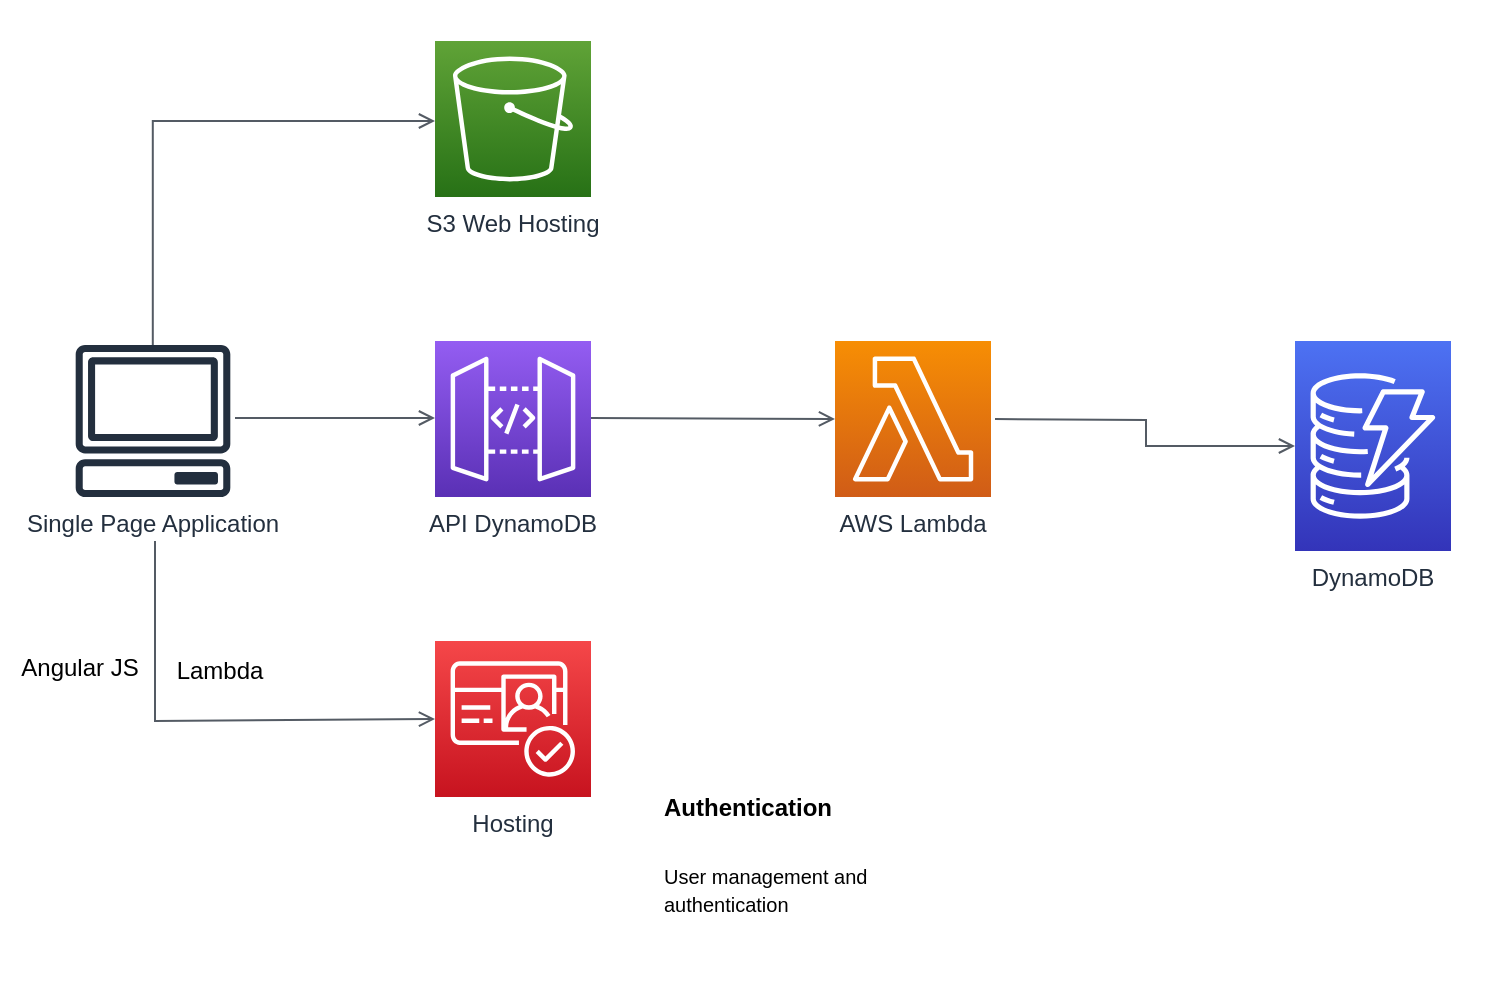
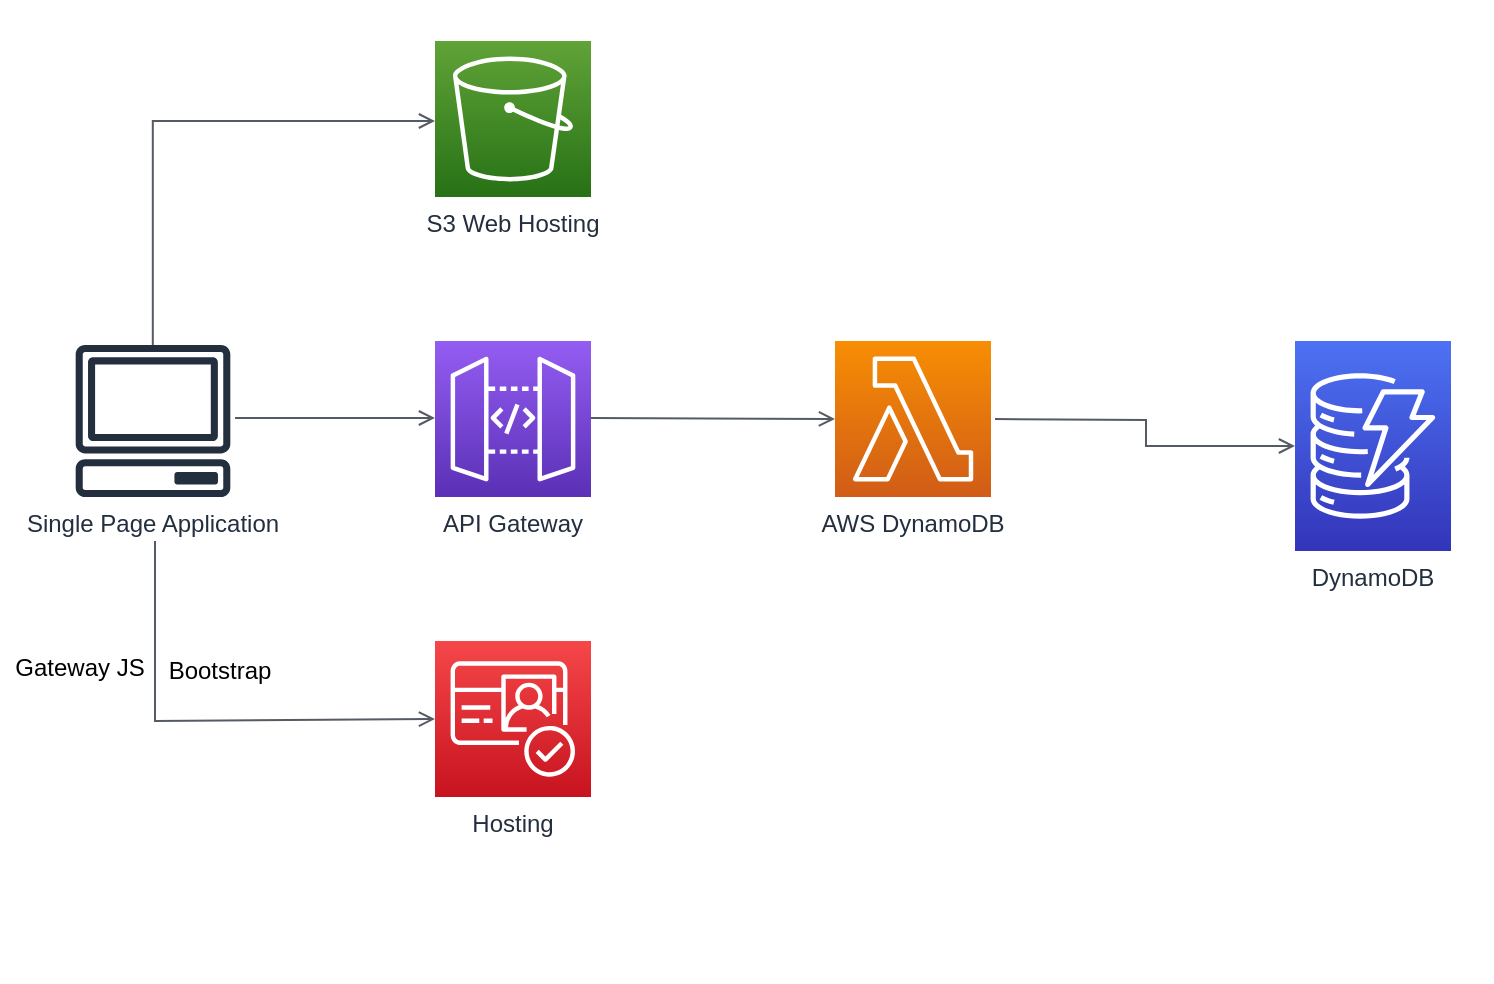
  <mxCell id="0" />
  <mxCell id="1" parent="0" />
  <mxCell id="2" value="S3 Web Hosting" style="sketch=0;points=[[0,0,0],[0.25,0,0],[0.5,0,0],[0.75,0,0],[1,0,0],[0,1,0],[0.25,1,0],[0.5,1,0],[0.75,1,0],[1,1,0],[0,0.25,0],[0,0.5,0],[0,0.75,0],[1,0.25,0],[1,0.5,0],[1,0.75,0]];outlineConnect=0;fontColor=#232F3E;gradientColor=#60A337;gradientDirection=north;fillColor=#277116;strokeColor=#ffffff;dashed=0;verticalLabelPosition=bottom;verticalAlign=top;align=center;html=1;fontSize=12;fontStyle=0;aspect=fixed;shape=mxgraph.aws4.resourceIcon;resIcon=mxgraph.aws4.s3;" vertex="1" parent="1"><mxGeometry x="217" y="20" width="78" height="78" as="geometry" /></mxCell>
- <mxCell id="3" value="API DynamoDB" style="sketch=0;points=[[0,0,0],[0.25,0,0],[0.5,0,0],[0.75,0,0],[1,0,0],[0,1,0],[0.25,1,0],[0.5,1,0],[0.75,1,0],[1,1,0],[0,0.25,0],[0,0.5,0],[0,0.75,0],[1,0.25,0],[1,0.5,0],[1,0.75,0]];outlineConnect=0;fontColor=#232F3E;gradientColor=#945DF2;gradientDirection=north;fillColor=#5A30B5;strokeColor=#ffffff;dashed=0;verticalLabelPosition=bottom;verticalAlign=top;align=center;html=1;fontSize=12;fontStyle=0;aspect=fixed;shape=mxgraph.aws4.resourceIcon;resIcon=mxgraph.aws4.api_gateway;" vertex="1" parent="1"><mxGeometry x="217" y="170" width="78" height="78" as="geometry" /></mxCell>
- <mxCell id="4" value="AWS Lambda" style="sketch=0;points=[[0,0,0],[0.25,0,0],[0.5,0,0],[0.75,0,0],[1,0,0],[0,1,0],[0.25,1,0],[0.5,1,0],[0.75,1,0],[1,1,0],[0,0.25,0],[0,0.5,0],[0,0.75,0],[1,0.25,0],[1,0.5,0],[1,0.75,0]];outlineConnect=0;fontColor=#232F3E;gradientColor=#F78E04;gradientDirection=north;fillColor=#D05C17;strokeColor=#ffffff;dashed=0;verticalLabelPosition=bottom;verticalAlign=top;align=center;html=1;fontSize=12;fontStyle=0;aspect=fixed;shape=mxgraph.aws4.resourceIcon;resIcon=mxgraph.aws4.lambda;" vertex="1" parent="1"><mxGeometry x="417" y="170" width="78" height="78" as="geometry" /></mxCell>
+ <mxCell id="3" value="API Gateway" style="sketch=0;points=[[0,0,0],[0.25,0,0],[0.5,0,0],[0.75,0,0],[1,0,0],[0,1,0],[0.25,1,0],[0.5,1,0],[0.75,1,0],[1,1,0],[0,0.25,0],[0,0.5,0],[0,0.75,0],[1,0.25,0],[1,0.5,0],[1,0.75,0]];outlineConnect=0;fontColor=#232F3E;gradientColor=#945DF2;gradientDirection=north;fillColor=#5A30B5;strokeColor=#ffffff;dashed=0;verticalLabelPosition=bottom;verticalAlign=top;align=center;html=1;fontSize=12;fontStyle=0;aspect=fixed;shape=mxgraph.aws4.resourceIcon;resIcon=mxgraph.aws4.api_gateway;" vertex="1" parent="1"><mxGeometry x="217" y="170" width="78" height="78" as="geometry" /></mxCell>
+ <mxCell id="4" value="AWS DynamoDB" style="sketch=0;points=[[0,0,0],[0.25,0,0],[0.5,0,0],[0.75,0,0],[1,0,0],[0,1,0],[0.25,1,0],[0.5,1,0],[0.75,1,0],[1,1,0],[0,0.25,0],[0,0.5,0],[0,0.75,0],[1,0.25,0],[1,0.5,0],[1,0.75,0]];outlineConnect=0;fontColor=#232F3E;gradientColor=#F78E04;gradientDirection=north;fillColor=#D05C17;strokeColor=#ffffff;dashed=0;verticalLabelPosition=bottom;verticalAlign=top;align=center;html=1;fontSize=12;fontStyle=0;aspect=fixed;shape=mxgraph.aws4.resourceIcon;resIcon=mxgraph.aws4.lambda;" vertex="1" parent="1"><mxGeometry x="417" y="170" width="78" height="78" as="geometry" /></mxCell>
  <mxCell id="5" value="DynamoDB" style="sketch=0;points=[[0,0,0],[0.25,0,0],[0.5,0,0],[0.75,0,0],[1,0,0],[0,1,0],[0.25,1,0],[0.5,1,0],[0.75,1,0],[1,1,0],[0,0.25,0],[0,0.5,0],[0,0.75,0],[1,0.25,0],[1,0.5,0],[1,0.75,0]];outlineConnect=0;fontColor=#232F3E;gradientColor=#4D72F3;gradientDirection=north;fillColor=#3334B9;strokeColor=#ffffff;dashed=0;verticalLabelPosition=bottom;verticalAlign=top;align=center;html=1;fontSize=12;fontStyle=0;aspect=fixed;shape=mxgraph.aws4.resourceIcon;resIcon=mxgraph.aws4.dynamodb;" vertex="1" parent="1"><mxGeometry x="647" y="170" width="78" height="105" as="geometry" /></mxCell>
  <mxCell id="6" value="Hosting" style="sketch=0;points=[[0,0,0],[0.25,0,0],[0.5,0,0],[0.75,0,0],[1,0,0],[0,1,0],[0.25,1,0],[0.5,1,0],[0.75,1,0],[1,1,0],[0,0.25,0],[0,0.5,0],[0,0.75,0],[1,0.25,0],[1,0.5,0],[1,0.75,0]];outlineConnect=0;fontColor=#232F3E;gradientColor=#F54749;gradientDirection=north;fillColor=#C7131F;strokeColor=#ffffff;dashed=0;verticalLabelPosition=bottom;verticalAlign=top;align=center;html=1;fontSize=12;fontStyle=0;aspect=fixed;shape=mxgraph.aws4.resourceIcon;resIcon=mxgraph.aws4.cognito;" vertex="1" parent="1"><mxGeometry x="217" y="320" width="78" height="78" as="geometry" /></mxCell>
  <mxCell id="7" value="" style="edgeStyle=orthogonalEdgeStyle;html=1;endArrow=open;elbow=vertical;startArrow=none;endFill=0;strokeColor=#545B64;rounded=0;" edge="1" parent="1" source="8"><mxGeometry width="100" relative="1" as="geometry"><mxPoint x="115" y="60" as="sourcePoint" /><mxPoint x="217" y="60" as="targetPoint" /><Array as="points"><mxPoint x="76" y="60" /></Array></mxGeometry></mxCell>
  <mxCell id="8" value="Single Page Application" style="sketch=0;outlineConnect=0;fontColor=#232F3E;gradientColor=none;fillColor=#232F3E;strokeColor=none;dashed=0;verticalLabelPosition=bottom;verticalAlign=top;align=center;html=1;fontSize=12;fontStyle=0;aspect=fixed;pointerEvents=1;shape=mxgraph.aws4.client;" vertex="1" parent="1"><mxGeometry x="37" y="172" width="78" height="76" as="geometry" /></mxCell>
- <mxCell id="9" value="Angular JS" style="shape=image;verticalLabelPosition=bottom;labelBackgroundColor=#ffffff;verticalAlign=top;aspect=fixed;imageAspect=0;image=https://upload.wikimedia.org/wikipedia/commons/thumb/c/cf/Angular_full_color_logo.svg/2048px-Angular_full_color_logo.svg.png;" vertex="1" parent="1"><mxGeometry x="20" y="280" width="40" height="40" as="geometry" /></mxCell>
- <mxCell id="10" value="Lambda" style="shape=image;verticalLabelPosition=bottom;labelBackgroundColor=#ffffff;verticalAlign=top;aspect=fixed;imageAspect=0;image=https://download.logo.wine/logo/Bootstrap_(front-end_framework)/Bootstrap_(front-end_framework)-Logo.wine.png;" vertex="1" parent="1"><mxGeometry x="75" y="275" width="70" height="46.71" as="geometry" /></mxCell>
+ <mxCell id="9" value="Gateway JS" style="shape=image;verticalLabelPosition=bottom;labelBackgroundColor=#ffffff;verticalAlign=top;aspect=fixed;imageAspect=0;image=https://upload.wikimedia.org/wikipedia/commons/thumb/c/cf/Angular_full_color_logo.svg/2048px-Angular_full_color_logo.svg.png;" vertex="1" parent="1"><mxGeometry x="20" y="280" width="40" height="40" as="geometry" /></mxCell>
+ <mxCell id="10" value="Bootstrap" style="shape=image;verticalLabelPosition=bottom;labelBackgroundColor=#ffffff;verticalAlign=top;aspect=fixed;imageAspect=0;image=https://download.logo.wine/logo/Bootstrap_(front-end_framework)/Bootstrap_(front-end_framework)-Logo.wine.png;" vertex="1" parent="1"><mxGeometry x="75" y="275" width="70" height="46.71" as="geometry" /></mxCell>
  <mxCell id="11" value="" style="edgeStyle=orthogonalEdgeStyle;html=1;endArrow=open;elbow=vertical;startArrow=none;endFill=0;strokeColor=#545B64;rounded=0;entryX=0;entryY=0.5;entryDx=0;entryDy=0;entryPerimeter=0;" edge="1" parent="1" target="6"><mxGeometry width="100" relative="1" as="geometry"><mxPoint x="77" y="270" as="sourcePoint" /><mxPoint x="207" y="360" as="targetPoint" /><Array as="points"><mxPoint x="77" y="360" /></Array></mxGeometry></mxCell>
  <mxCell id="12" value="" style="edgeStyle=orthogonalEdgeStyle;html=1;endArrow=open;elbow=vertical;startArrow=none;endFill=0;strokeColor=#545B64;rounded=0;" edge="1" parent="1"><mxGeometry width="100" relative="1" as="geometry"><mxPoint x="117" y="208.5" as="sourcePoint" /><mxPoint x="217" y="208.5" as="targetPoint" /></mxGeometry></mxCell>
  <mxCell id="13" value="" style="edgeStyle=orthogonalEdgeStyle;html=1;endArrow=open;elbow=vertical;startArrow=none;endFill=0;strokeColor=#545B64;rounded=0;entryX=0;entryY=0.5;entryDx=0;entryDy=0;entryPerimeter=0;" edge="1" parent="1" target="4"><mxGeometry width="100" relative="1" as="geometry"><mxPoint x="295" y="208.5" as="sourcePoint" /><mxPoint x="395" y="208.5" as="targetPoint" /></mxGeometry></mxCell>
  <mxCell id="14" value="" style="edgeStyle=orthogonalEdgeStyle;html=1;endArrow=open;elbow=vertical;startArrow=none;endFill=0;strokeColor=#545B64;rounded=0;entryX=0;entryY=0.5;entryDx=0;entryDy=0;entryPerimeter=0;" edge="1" parent="1" target="5"><mxGeometry width="100" relative="1" as="geometry"><mxPoint x="497" y="209" as="sourcePoint" /><mxPoint x="602" y="208.5" as="targetPoint" /></mxGeometry></mxCell>
- <mxCell id="15" value="&lt;h1&gt;&lt;font style=&quot;font-size: 12px&quot;&gt;Authentication&lt;/font&gt;&lt;/h1&gt;&lt;div&gt;&lt;font style=&quot;font-size: 10px&quot;&gt;User management and authentication&lt;/font&gt;&lt;/div&gt;" style="text;html=1;strokeColor=none;fillColor=none;spacing=5;spacingTop=-20;whiteSpace=wrap;overflow=hidden;rounded=0;" vertex="1" parent="1"><mxGeometry x="327" y="380" width="120" height="90" as="geometry" /></mxCell>
